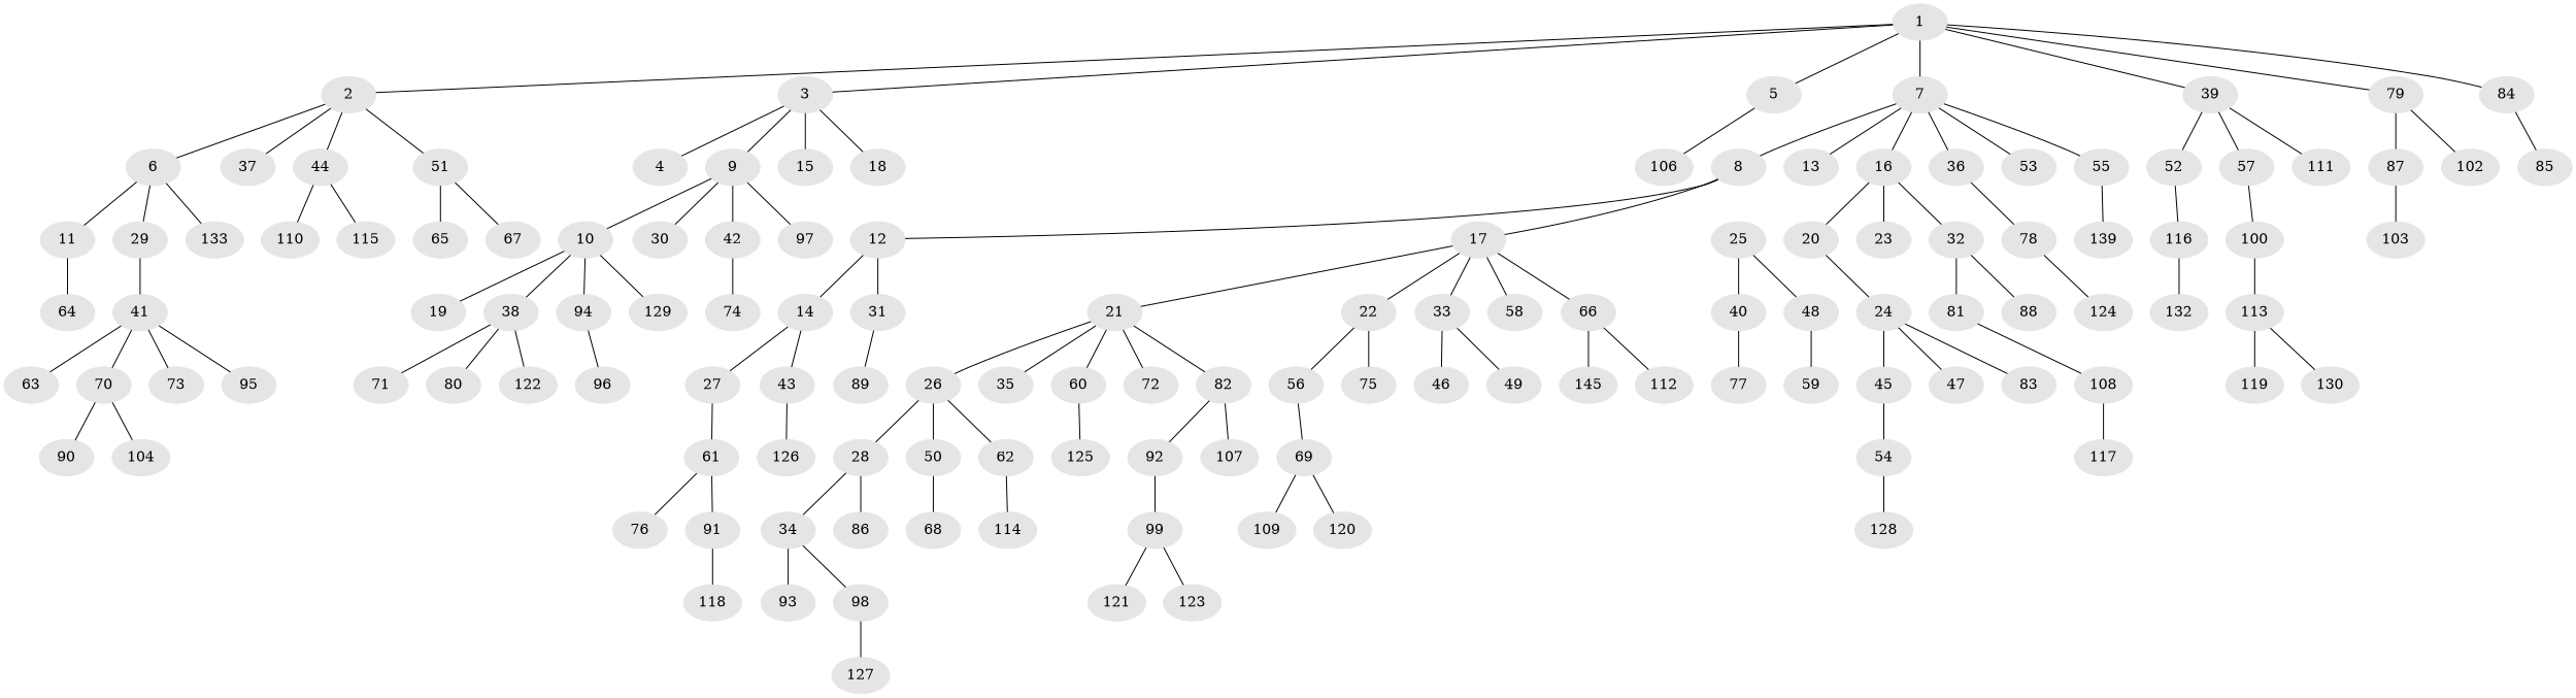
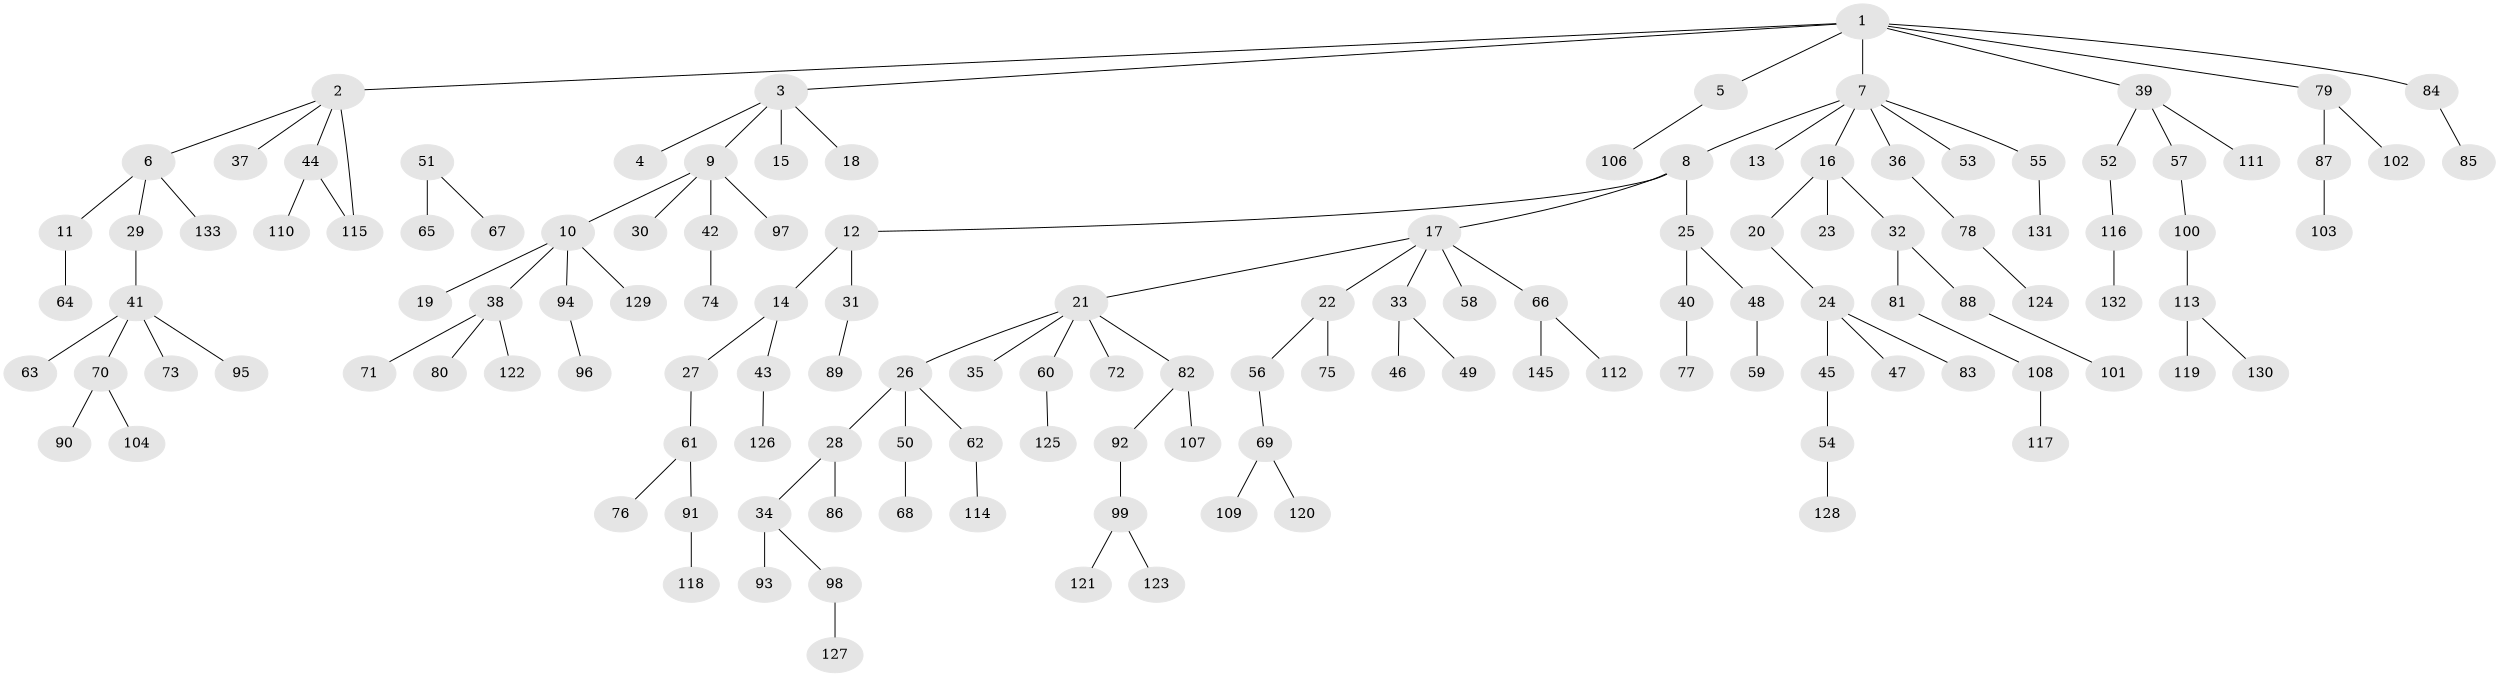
  graph {
    node [color=gray90 style=filled]
    1
    2
    3
    5
    7
    39
    79
    84
    6
    37
    44
    51
    4
    9
    15
    18
    106
    8
    13
    16
    36
    53
    55
    52
    57
    111
    87
    102
    85
    11
    29
    133
    110
    115
    65
    67
    10
    30
    42
    97
    64
    41
    12
    17
    25
    20
    23
    32
    78
-   131 [label=139]
+   131
    14
    31
    21
    22
    33
    58
    66
    40
    48
    19
    38
    94
    129
    74
    71
    80
    122
    96
    27
    43
    89
    61
    126
    24
    81
    88
    26
    35
    60
    72
    82
    56
    75
    46
    49
    n86 [label=145]
    112
    45
    47
    83
    28
    50
    62
    125
    92
    107
    69
    54
    77
    59
    34
    86
    68
    114
    76
    91
    93
    98
    63
    70
    73
    95
    108
+   101
    127
    124
    116
    100
    90
    104
    128
    132
    109
    120
    113
    118
    103
    117
    99
    121
    123
    119
    130
    1 -- 2
    1 -- 3
    1 -- 5
    1 -- 7
    1 -- 39
    1 -- 79
    1 -- 84
    2 -- 6
    2 -- 37
    2 -- 44
-   2 -- 51
+   2 -- 115
    3 -- 4
    3 -- 9
    3 -- 15
    3 -- 18
    5 -- 106
    7 -- 8
    7 -- 13
    7 -- 16
    7 -- 36
    7 -- 53
    7 -- 55
    39 -- 52
    39 -- 57
    39 -- 111
    79 -- 87
    79 -- 102
    84 -- 85
    6 -- 11
    6 -- 29
    6 -- 133
    44 -- 110
    44 -- 115
    51 -- 65
    51 -- 67
    9 -- 10
    9 -- 30
    9 -- 42
    9 -- 97
    8 -- 12
    8 -- 17
+   8 -- 25
    16 -- 20
    16 -- 23
    16 -- 32
    36 -- 78
    55 -- 131
    52 -- 116
    57 -- 100
    87 -- 103
    11 -- 64
    29 -- 41
    10 -- 19
    10 -- 38
    10 -- 94
    10 -- 129
    42 -- 74
    41 -- 63
    41 -- 70
    41 -- 73
    41 -- 95
    12 -- 14
    12 -- 31
    17 -- 21
    17 -- 22
    17 -- 33
    17 -- 58
    17 -- 66
    25 -- 40
    25 -- 48
    20 -- 24
    32 -- 81
    32 -- 88
    78 -- 124
    14 -- 27
    14 -- 43
    31 -- 89
    21 -- 26
    21 -- 35
    21 -- 60
    21 -- 72
    21 -- 82
    22 -- 56
    22 -- 75
    33 -- 46
    33 -- 49
    66 -- n86
    66 -- 112
    40 -- 77
    48 -- 59
    38 -- 71
    38 -- 80
    38 -- 122
    94 -- 96
    27 -- 61
    43 -- 126
    61 -- 76
    61 -- 91
    24 -- 45
    24 -- 47
    24 -- 83
    81 -- 108
+   88 -- 101
    26 -- 28
    26 -- 50
    26 -- 62
    60 -- 125
    82 -- 92
    82 -- 107
    56 -- 69
    45 -- 54
    28 -- 34
    28 -- 86
    50 -- 68
    62 -- 114
    92 -- 99
    69 -- 109
    69 -- 120
    54 -- 128
    34 -- 93
    34 -- 98
    91 -- 118
    98 -- 127
    70 -- 90
    70 -- 104
    108 -- 117
    116 -- 132
    100 -- 113
    113 -- 119
    113 -- 130
    99 -- 121
    99 -- 123
  }
